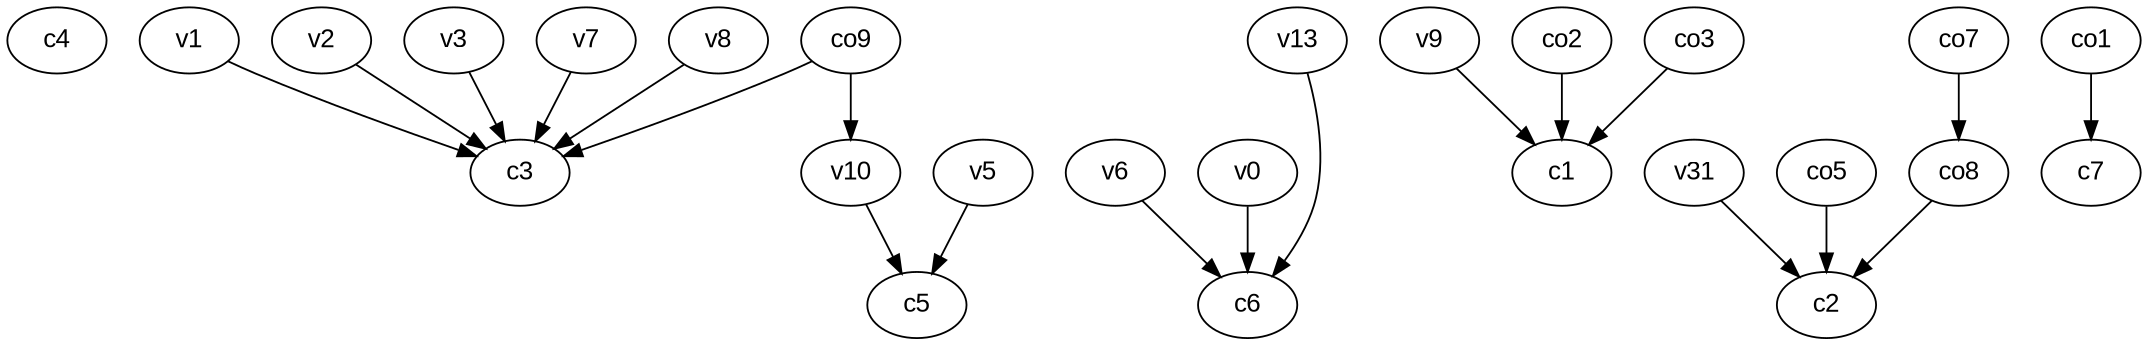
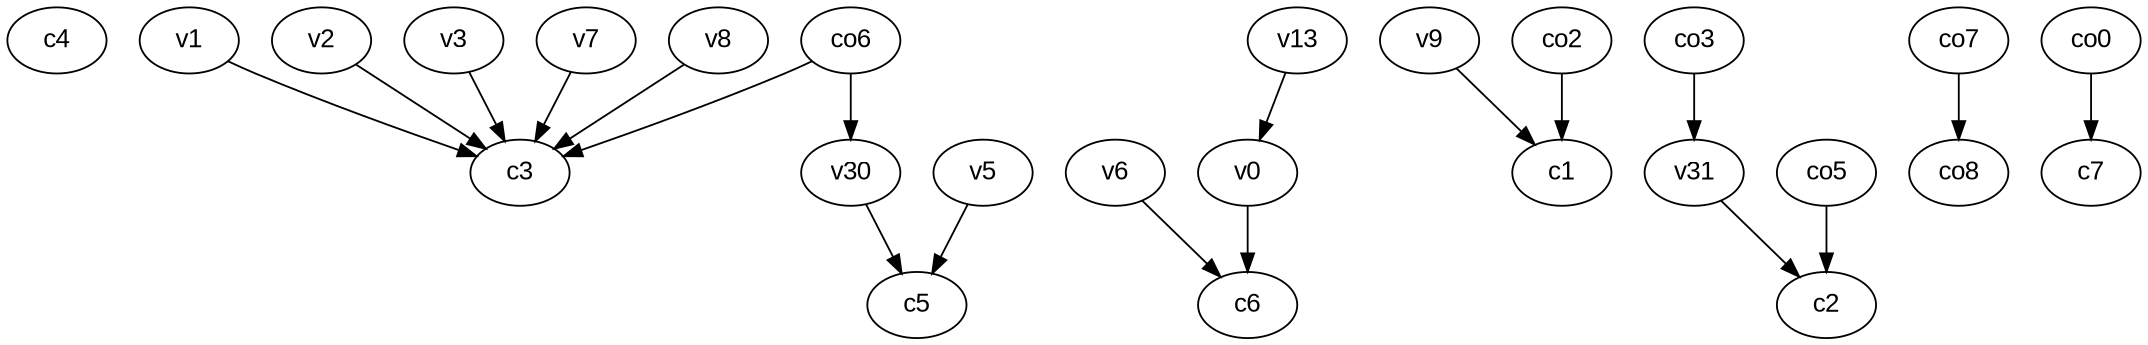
  strict digraph {
    fontname="Liberation Sans"
    node [fontname="Liberation Sans"]
    edge [fontname="Liberation Sans" weight=1]
    c4
    v1
    c3
    v2
    v3
    n6 [label=v0]
    c6
    v5
    c5
    v6
    v7
    v8
    v9
    c1
-   v10
+   v10 [label=v30]
    n16 [label=v31]
    c2
    v13
-   co1
+   co1 [label=co0]
    c7
    co2
    co3
    co5
-   co6 [label=co9]
+   co6
    co7
    co8
    v1 -> c3
    v2 -> c3
    v3 -> c3
    n6 -> c6
    v5 -> c5
    v6 -> c6
    v7 -> c3
    v8 -> c3
    v9 -> c1
    v10 -> c5
    n16 -> c2
-   v13 -> c6
+   v13 -> n6
    co1 -> c7
    co2 -> c1
-   co3 -> c1
+   co3 -> n16
    co5 -> c2
    co6 -> c3
    co6 -> v10
    co7 -> co8
-   co8 -> c2
  }
